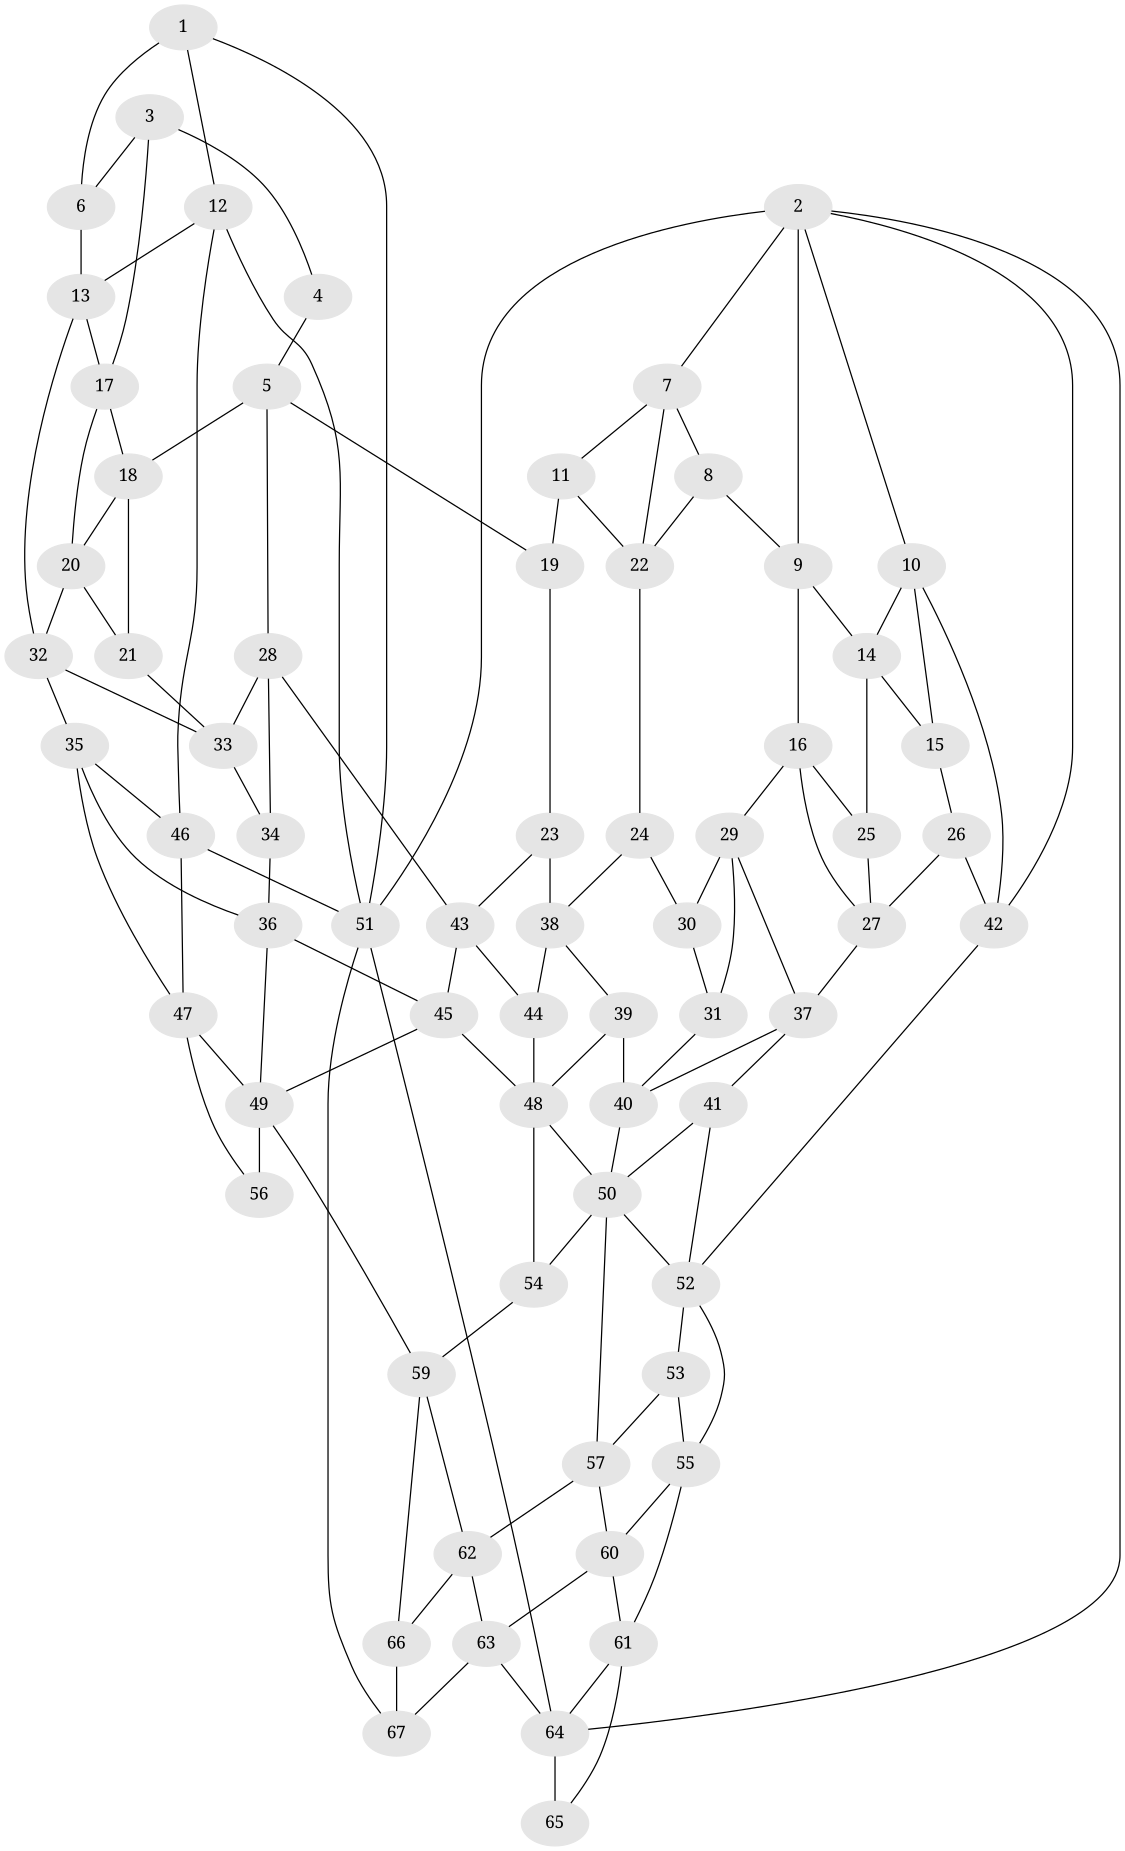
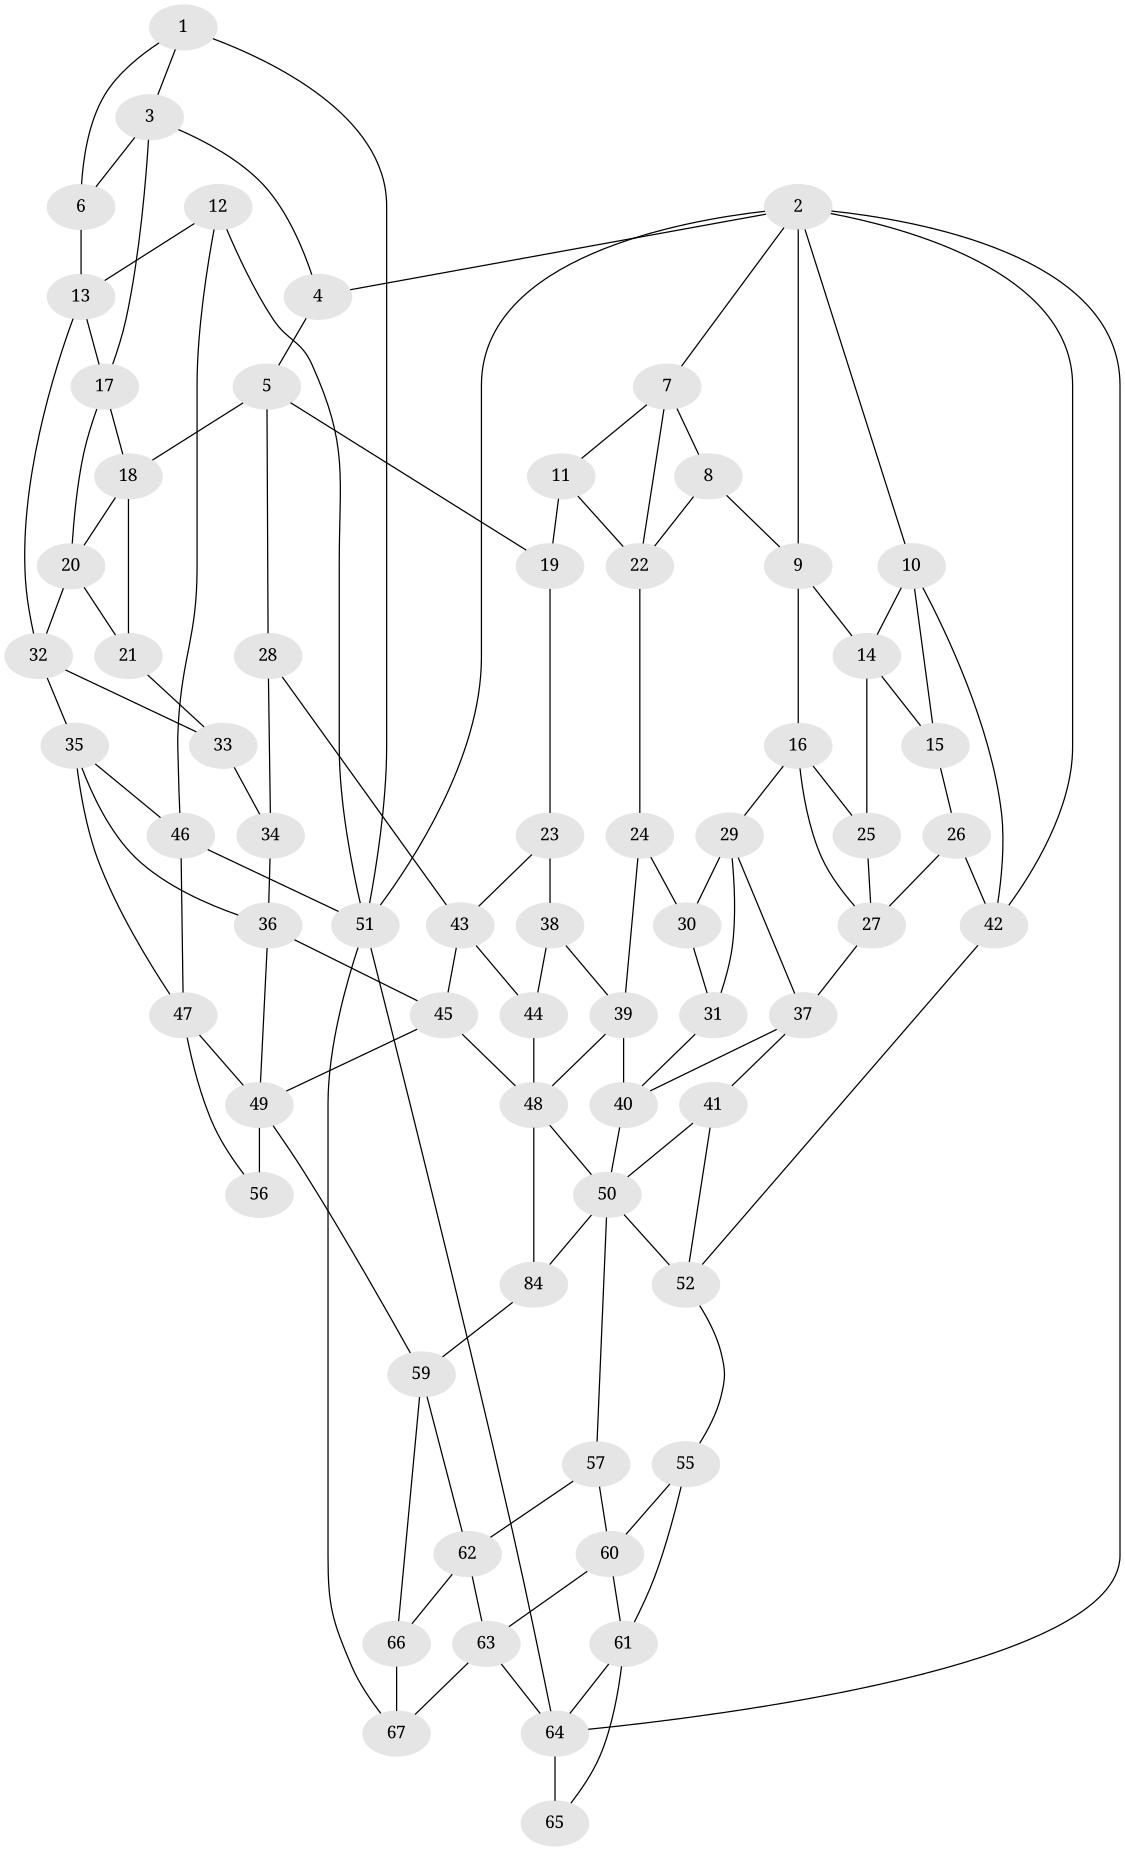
  graph {
    fontname="Noto Serif"
    node [color=gray90 fontname="Noto Serif" style=filled]
    edge [fontname="Noto Serif" weight=1.0]
    1
    3
    6
    51
    4
    17
    13
    64
    67
    2
    7
    9
    10
    42
    5
    8
    11
    22
    14
    16
    15
    52
    65
    18
    20
    19
    28
    21
    23
    33
    43
    34
    32
    24
    25
    27
    29
    26
    12
    46
    47
    35
    37
    30
    31
    38
    39
    44
    45
    40
    41
    36
    50
    49
    56
    48
    59
-   54
+   54 [label=84]
    57
-   53
    55
    62
    66
    60
    61
    63
-   1 -- 12
+   1 -- 3
    1 -- 6
    1 -- 51
    3 -- 6
    3 -- 4
    3 -- 17
    6 -- 13
    51 -- 64
    51 -- 67
    4 -- 5
    17 -- 18
    17 -- 20
    13 -- 17
    13 -- 32
    64 -- 65 [weight=2.0]
    2 -- 51
+   2 -- 4
    2 -- 64
    2 -- 7
    2 -- 9
    2 -- 10
    2 -- 42
    7 -- 8
    7 -- 11
    7 -- 22
    9 -- 14
    9 -- 16
    10 -- 42
    10 -- 14
    10 -- 15
    42 -- 52
    5 -- 18
    5 -- 19
    5 -- 28
    8 -- 9
    8 -- 22
    11 -- 22
    11 -- 19 [weight=2.0]
    22 -- 24
    14 -- 15
    14 -- 25
    16 -- 25
    16 -- 27
    16 -- 29
    15 -- 26
-   52 -- 53 [weight=2.0]
    52 -- 55
    18 -- 20
    18 -- 21
    20 -- 21
    20 -- 32
    19 -- 23
-   28 -- 33
    28 -- 43
    28 -- 34
    21 -- 33
    23 -- 43
    23 -- 38
    33 -- 34
    43 -- 44
    43 -- 45
    34 -- 36
    32 -- 33
    32 -- 35
    24 -- 30 [weight=2.0]
-   24 -- 38
+   24 -- 39
    25 -- 27
    27 -- 37
    29 -- 37
    29 -- 30
    29 -- 31
    26 -- 42
    26 -- 27
    12 -- 51
    12 -- 13
    12 -- 46
    46 -- 51
    46 -- 47
    47 -- 49
    47 -- 56
    35 -- 46
    35 -- 47
    35 -- 36
    37 -- 40
    37 -- 41
    30 -- 31
    31 -- 40
    38 -- 39
    38 -- 44
    39 -- 40
    39 -- 48
    44 -- 48
    45 -- 49
    45 -- 48
    40 -- 50
    41 -- 52
    41 -- 50
    36 -- 45
    36 -- 49
    50 -- 52
    50 -- 54
    50 -- 57
    49 -- 56 [weight=2.0]
    49 -- 59
    48 -- 50
    48 -- 54 [weight=2.0]
    59 -- 62
    59 -- 66
    54 -- 59
    57 -- 62
    57 -- 60
-   53 -- 57
-   53 -- 55
    55 -- 60
    55 -- 61
    62 -- 66
    62 -- 63
    66 -- 67
    60 -- 61
    60 -- 63
    61 -- 64
    61 -- 65
    63 -- 64
    63 -- 67
  }
